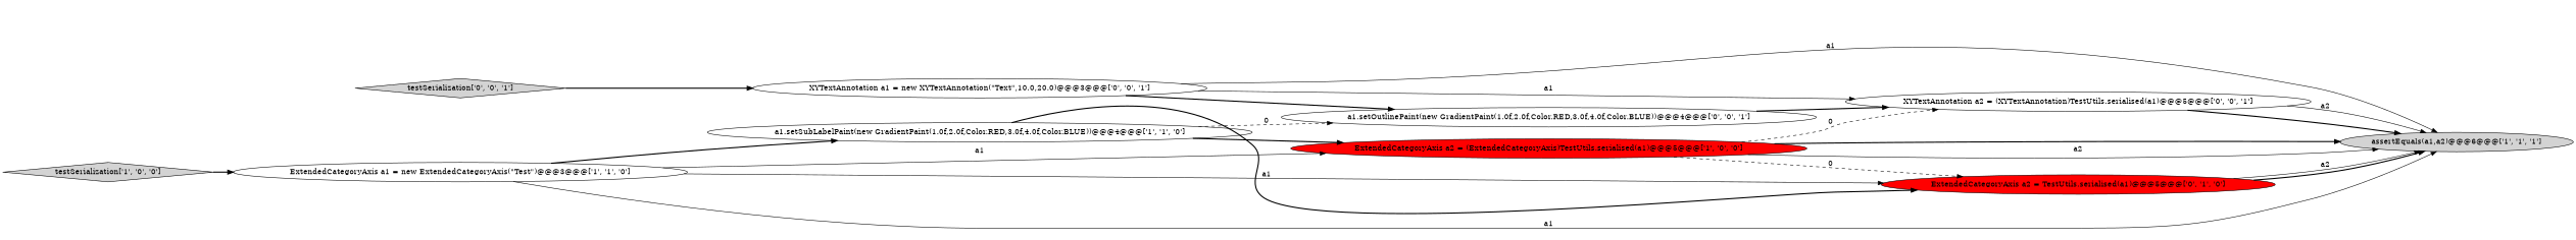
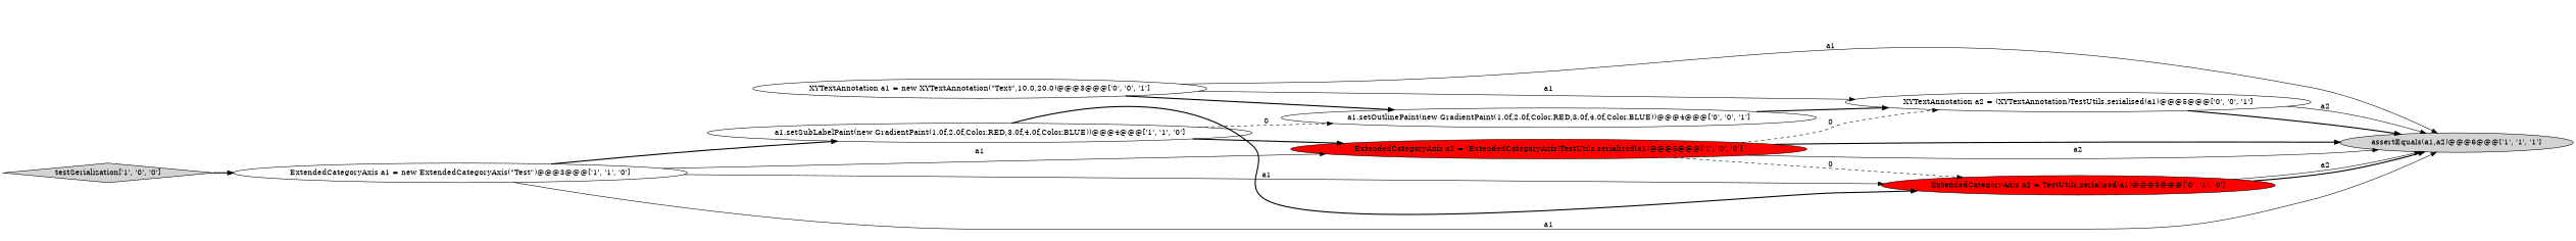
  digraph {
    rankdir=LR
    node [fillcolor=white shape=ellipse style=filled]
    edge [style=bold]
-   n1 [fillcolor=lightgray label="testSerialization['0', '0', '1']" shape=diamond]
    n2 [label="XYTextAnnotation a1 = new XYTextAnnotation(\"Text\",10.0,20.0)@@@3@@@['0', '0', '1']"]
    n3 [label="a1.setOutlinePaint(new GradientPaint(1.0f,2.0f,Color.RED,3.0f,4.0f,Color.BLUE))@@@4@@@['0', '0', '1']"]
    n4 [label="XYTextAnnotation a2 = (XYTextAnnotation)TestUtils.serialised(a1)@@@5@@@['0', '0', '1']"]
    n5 [fillcolor=lightgray label="assertEquals(a1,a2)@@@6@@@['1', '1', '1']"]
    n6 [fillcolor=red label="ExtendedCategoryAxis a2 = (ExtendedCategoryAxis)TestUtils.serialised(a1)@@@5@@@['1', '0', '0']"]
    n7 [fillcolor=red label="ExtendedCategoryAxis a2 = TestUtils.serialised(a1)@@@5@@@['0', '1', '0']"]
    n8 [fillcolor=lightgray label="testSerialization['1', '0', '0']" shape=diamond]
    n9 [label="ExtendedCategoryAxis a1 = new ExtendedCategoryAxis(\"Test\")@@@3@@@['1', '1', '0']"]
    n10 [label="a1.setSubLabelPaint(new GradientPaint(1.0f,2.0f,Color.RED,3.0f,4.0f,Color.BLUE))@@@4@@@['1', '1', '0']"]
-   n1 -> n2
    n2 -> n3
    n2 -> n4 [label=a1 style=solid]
    n2 -> n5 [label=a1 style=solid]
    n3 -> n4
    n4 -> n5 [label=a2 style=solid]
    n4 -> n5
    n6 -> n4 [label=0 style=dashed]
    n6 -> n5
    n6 -> n5 [label=a2 style=solid]
    n6 -> n7 [label=0 style=dashed]
    n7 -> n5 [label=a2 style=solid]
    n7 -> n5
    n8 -> n9
    n9 -> n5 [label=a1 style=solid]
    n9 -> n6 [label=a1 style=solid]
    n9 -> n7 [label=a1 style=solid]
    n9 -> n10
    n10 -> n3 [label=0 style=dashed]
    n10 -> n6
    n10 -> n7
  }
